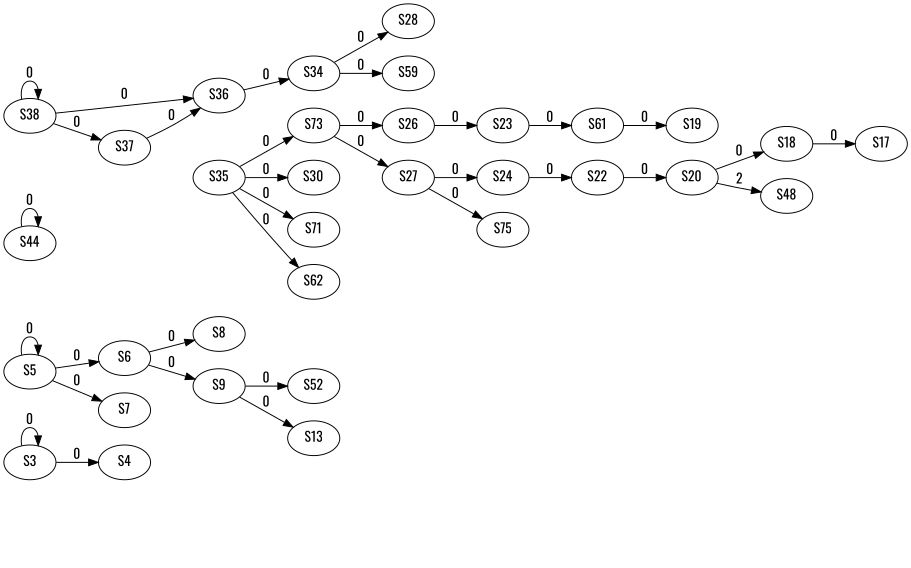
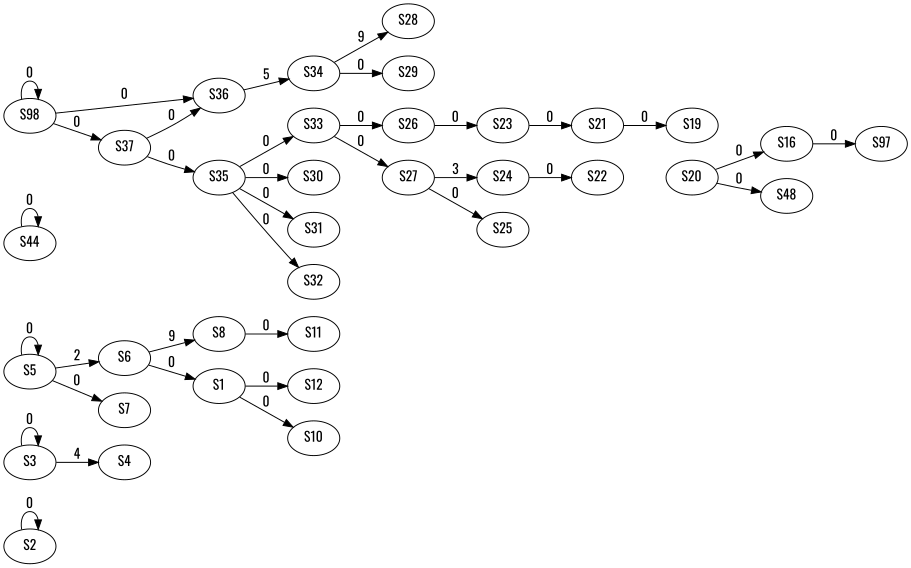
  strict digraph {
    fontname=Oswald
    rankdir=LR
    node [fontname=Oswald]
    edge [fontname=Oswald]
+   S2
    S3
    S4
    S5
    S6
    S7
    S8
-   S9
-   S12 [label=S52]
-   S13
+   S9 [label=S1]
+   S11
+   S12
+   S13 [label=S10]
    n12 [label=S44]
    S20
-   S16 [label=S18]
+   S16
    n15 [label=S48]
-   S17
-   S21 [label=S61]
+   S17 [label=S97]
+   S21
    S19
    S22
    S23
    S24
    S26
    S27
-   S25 [label=S75]
-   S33 [label=S73]
+   S25
+   S33
    S34
    S28
-   S29 [label=S59]
+   S29
    S35
    S30
-   S31 [label=S71]
-   S32 [label=S62]
+   S31
+   S32
    S36
    S37
-   S38
+   S38 [label=S98]
+   S2 -> S2 [label=0]
    S3 -> S3 [label=0]
-   S3 -> S4 [label=0]
+   S3 -> S4 [label=4]
    S5 -> S5 [label=0]
-   S5 -> S6 [label=0]
+   S5 -> S6 [label=2]
    S5 -> S7 [label=0]
-   S6 -> S8 [label=0]
+   S6 -> S8 [label=9]
    S6 -> S9 [label=0]
+   S8 -> S11 [label=0]
    S9 -> S12 [label=0]
    S9 -> S13 [label=0]
    n12 -> n12 [label=0]
    S20 -> S16 [label=0]
-   S20 -> n15 [label=2]
+   S20 -> n15 [label=0]
    S16 -> S17 [label=0]
    S21 -> S19 [label=0]
-   S22 -> S20 [label=0]
    S23 -> S21 [label=0]
    S24 -> S22 [label=0]
    S26 -> S23 [label=0]
-   S27 -> S24 [label=0]
+   S27 -> S24 [label=3]
    S27 -> S25 [label=0]
    S33 -> S26 [label=0]
    S33 -> S27 [label=0]
-   S34 -> S28 [label=0]
+   S34 -> S28 [label=9]
    S34 -> S29 [label=0]
    S35 -> S33 [label=0]
    S35 -> S30 [label=0]
    S35 -> S31 [label=0]
    S35 -> S32 [label=0]
-   S36 -> S34 [label=0]
+   S36 -> S34 [label=5]
+   S37 -> S35 [label=0]
    S37 -> S36 [label=0]
    S38 -> S36 [label=0]
    S38 -> S37 [label=0]
    S38 -> S38 [label=0]
  }
